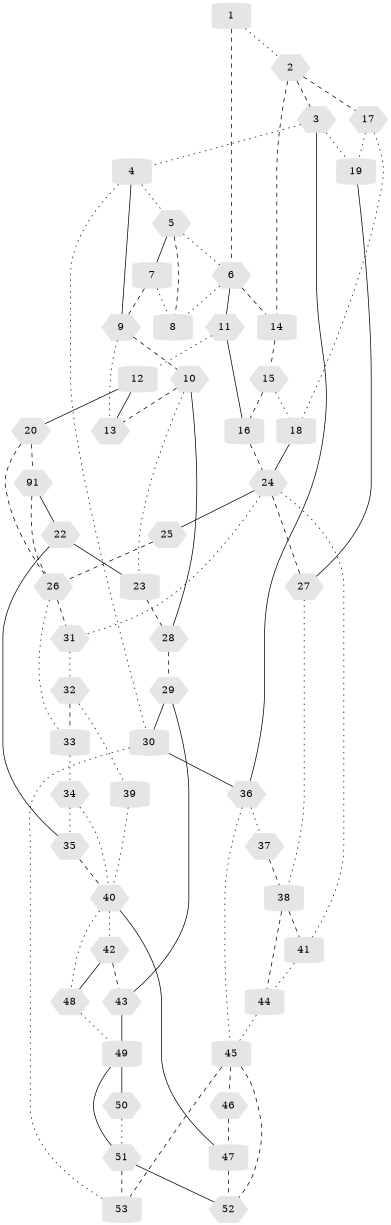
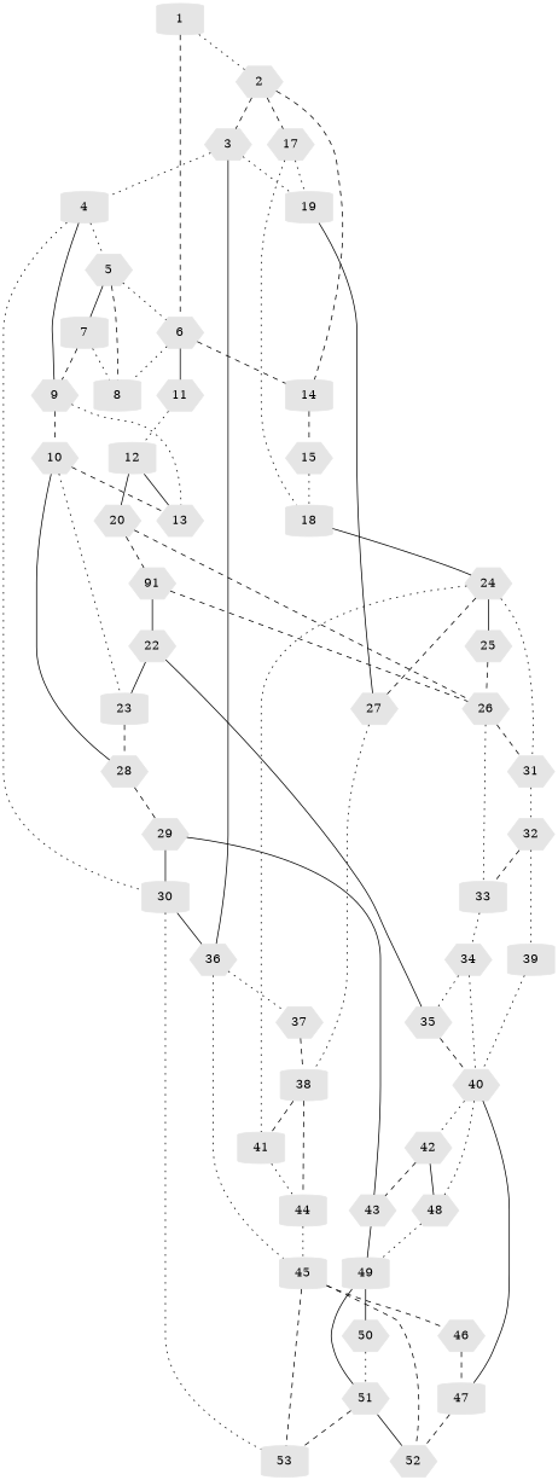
  graph {
    node [color=gray90 shape=hexagon style=filled]
    edge [style=dotted weight=1.0]
    1 [shape=cylinder]
    2
    6
    3
    14 [shape=cylinder]
    17
    8 [shape=cylinder]
    11
    4 [shape=cylinder]
    19 [shape=cylinder]
    36
    15
    18 [shape=cylinder]
    5
    9
    30 [shape=cylinder]
    27
    37
    45 [shape=cylinder]
    7 [shape=cylinder]
    10
    13
    53 [shape=cylinder]
    12 [shape=cylinder]
-   16 [shape=cylinder]
    23 [shape=cylinder]
    28
    29
    20
    24
    n31 [label=91]
    26
    25
    31
    41 [shape=cylinder]
    38 [shape=cylinder]
    22
    33 [shape=cylinder]
    35
    40
    32
    44 [shape=cylinder]
    34
    43
    49 [shape=cylinder]
    39 [shape=cylinder]
    42
    47 [shape=cylinder]
    48
    46
    52
    50
    51
    1 -- 2
    1 -- 6 [style=dashed weight=2.0]
    2 -- 3 [style=dashed]
    2 -- 14 [style=dashed]
    2 -- 17 [style=dashed]
    6 -- 14 [style=dashed]
    6 -- 8
    6 -- 11 [style=solid]
    3 -- 4
    3 -- 19
    3 -- 36 [style=solid]
    14 -- 15 [style=dashed]
    17 -- 19
    17 -- 18
    11 -- 12
-   11 -- 16 [style=solid]
    4 -- 5
    4 -- 9 [style=solid]
    4 -- 30
    19 -- 27 [style=solid]
    36 -- 37
    36 -- 45
    15 -- 18
-   15 -- 16 [style=dashed]
    18 -- 24 [style=solid]
    5 -- 6
    5 -- 8 [style=dashed]
    5 -- 7 [style=solid]
    9 -- 10 [style=dashed weight=3.0]
    9 -- 13
    30 -- 36 [style=solid]
    30 -- 53
    27 -- 38 [weight=2.0]
    37 -- 38 [style=dashed weight=2.0]
    45 -- 53 [style=dashed]
    45 -- 46 [style=dashed]
    45 -- 52 [style=dashed]
    7 -- 8
    7 -- 9 [style=dashed]
    10 -- 13 [style=dashed]
    10 -- 23
    10 -- 28 [style=solid]
    12 -- 13 [style=solid]
    12 -- 20 [style=solid]
-   16 -- 24 [style=dashed]
    23 -- 28 [style=dashed]
    28 -- 29 [style=dashed]
    29 -- 30 [style=solid]
    29 -- 43 [style=solid]
    20 -- n31 [style=dashed]
    20 -- 26 [style=dashed]
    24 -- 27 [style=dashed]
    24 -- 25 [style=solid]
    24 -- 31
    24 -- 41
    n31 -- 26 [style=dashed]
    n31 -- 22 [style=solid]
    26 -- 31 [style=dashed]
    26 -- 33
    25 -- 26 [style=dashed weight=2.0]
    31 -- 32
    41 -- 44
    38 -- 41 [style=dashed]
    38 -- 44 [style=dashed]
    22 -- 23 [style=solid]
    22 -- 35 [style=solid]
    33 -- 34
    35 -- 40 [style=dashed]
    40 -- 42
    40 -- 47 [style=solid]
    40 -- 48
    32 -- 33 [style=dashed]
    32 -- 39
    44 -- 45 [weight=2.0]
    34 -- 35
    34 -- 40
    43 -- 49 [style=solid]
    49 -- 50 [style=solid weight=3.0]
    49 -- 51 [style=solid]
    39 -- 40
    42 -- 43 [style=dashed]
    42 -- 48 [style=solid]
    47 -- 52 [style=dashed]
    48 -- 49
    46 -- 47 [style=dashed]
    50 -- 51 [weight=3.0]
    51 -- 53 [style=dashed]
    51 -- 52 [style=solid]
  }
